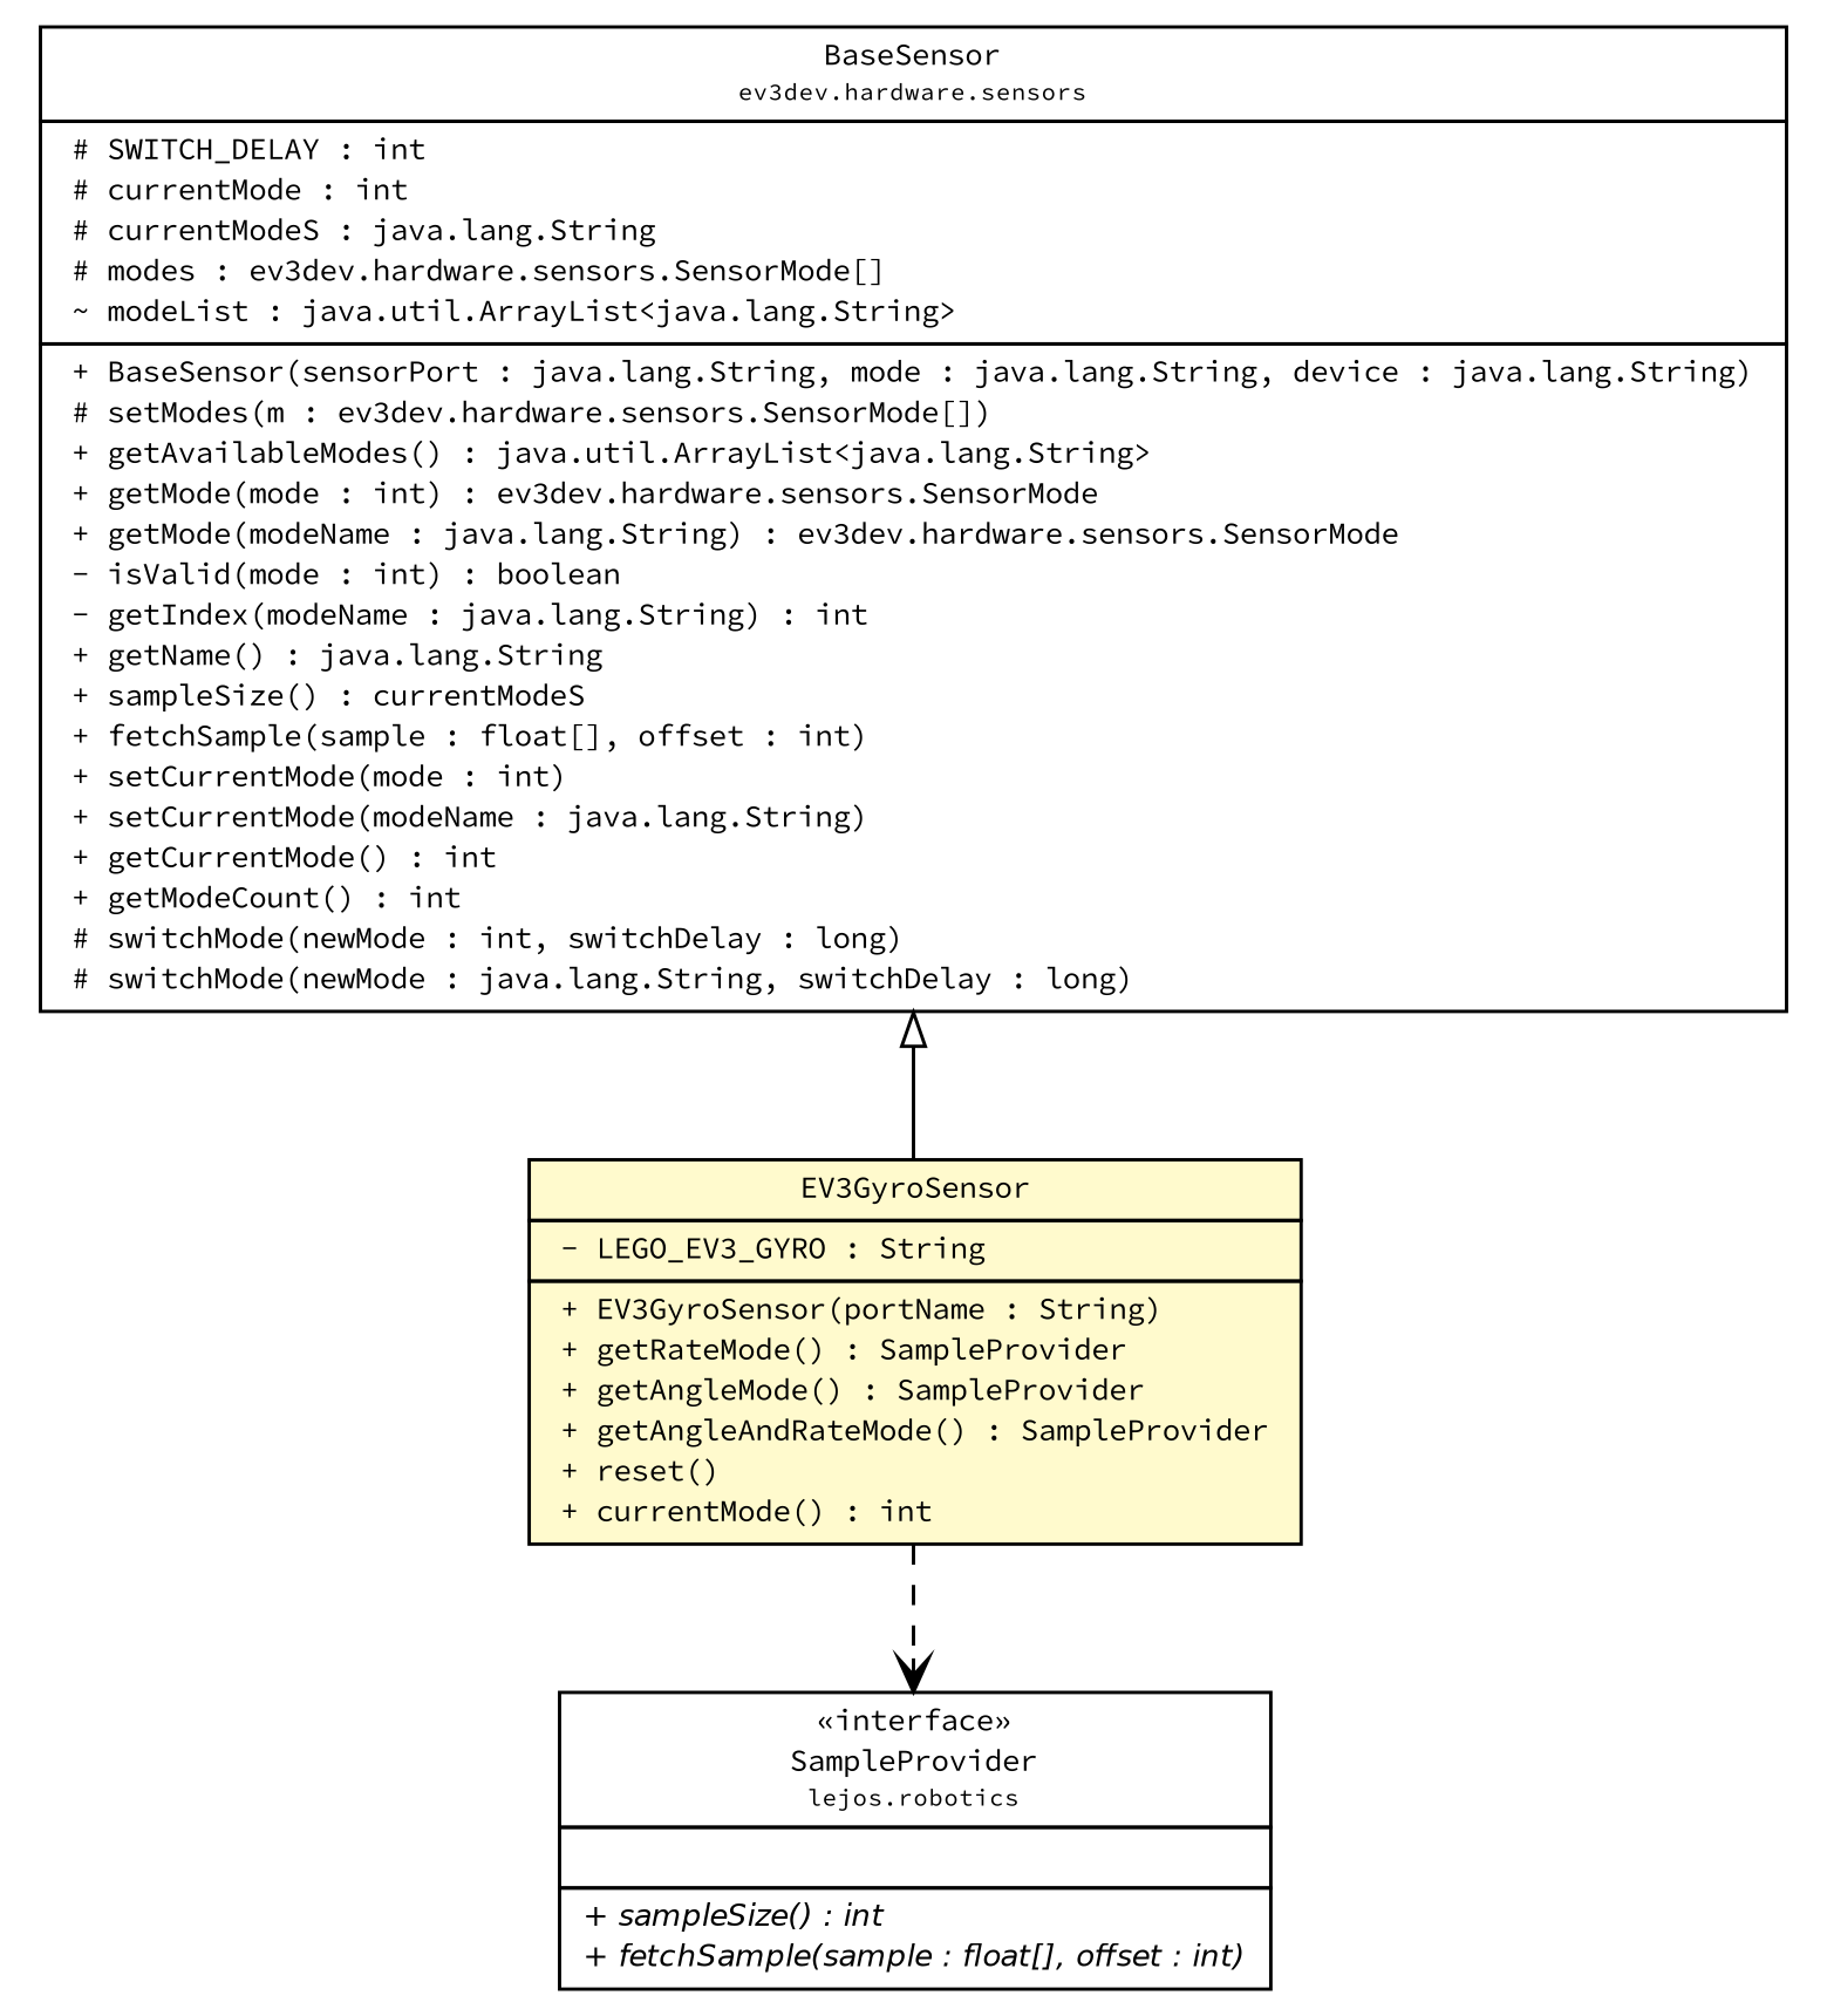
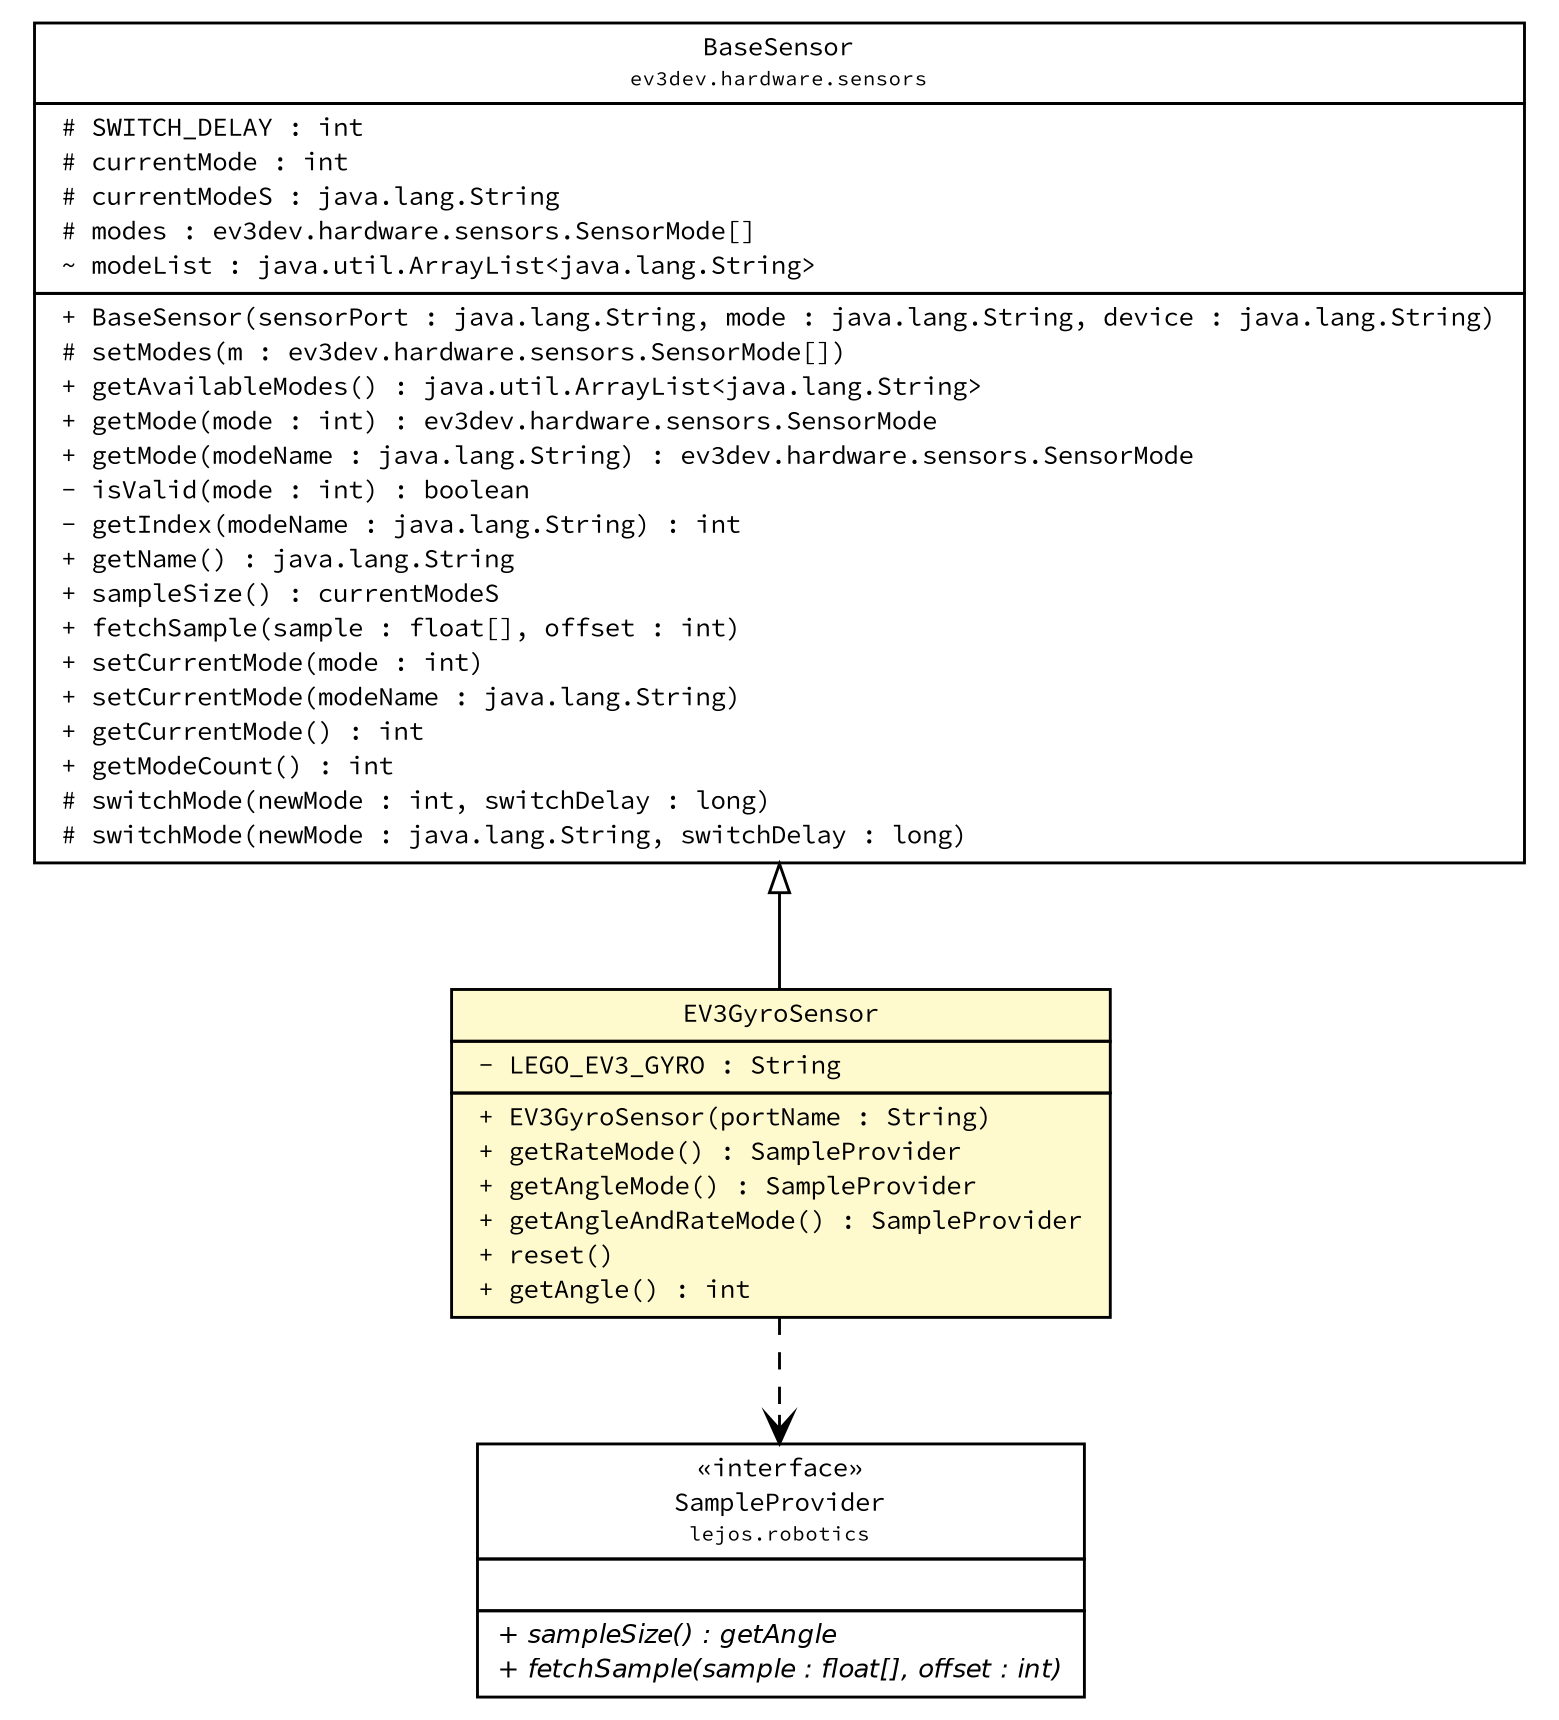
  digraph {
    fontname="Source Code Pro"
    nodesep=0.25
    ranksep=0.5
    node [fontcolor=black fontname="Source Code Pro" fontsize=9.0 shape=plaintext]
    edge [fontname="Source Code Pro" headport=p labelfontname=Helvetica labelfontsize=10 tailport=p]
    n1 [label=<<table title="ev3dev.hardware.sensors.BaseSensor" border="0" cellborder="1" cellspacing="0" cellpadding="2" port="p" href="../BaseSensor.html"> 		<tr><td><table border="0" cellspacing="0" cellpadding="1"> <tr><td align="center" balign="center"> BaseSensor </td></tr> <tr><td align="center" balign="center"><font point-size="7.0"> ev3dev.hardware.sensors </font></td></tr> 		</table></td></tr> 		<tr><td><table border="0" cellspacing="0" cellpadding="1"> <tr><td align="left" balign="left"> # SWITCH_DELAY : int </td></tr> <tr><td align="left" balign="left"> # currentMode : int </td></tr> <tr><td align="left" balign="left"> # currentModeS : java.lang.String </td></tr> <tr><td align="left" balign="left"> # modes : ev3dev.hardware.sensors.SensorMode[] </td></tr> <tr><td align="left" balign="left"> ~ modeList : java.util.ArrayList&lt;java.lang.String&gt; </td></tr> 		</table></td></tr> 		<tr><td><table border="0" cellspacing="0" cellpadding="1"> <tr><td align="left" balign="left"> + BaseSensor(sensorPort : java.lang.String, mode : java.lang.String, device : java.lang.String) </td></tr> <tr><td align="left" balign="left"> # setModes(m : ev3dev.hardware.sensors.SensorMode[]) </td></tr> <tr><td align="left" balign="left"> + getAvailableModes() : java.util.ArrayList&lt;java.lang.String&gt; </td></tr> <tr><td align="left" balign="left"> + getMode(mode : int) : ev3dev.hardware.sensors.SensorMode </td></tr> <tr><td align="left" balign="left"> + getMode(modeName : java.lang.String) : ev3dev.hardware.sensors.SensorMode </td></tr> <tr><td align="left" balign="left"> - isValid(mode : int) : boolean </td></tr> <tr><td align="left" balign="left"> - getIndex(modeName : java.lang.String) : int </td></tr> <tr><td align="left" balign="left"> + getName() : java.lang.String </td></tr> <tr><td align="left" balign="left"> + sampleSize() : currentModeS </td></tr> <tr><td align="left" balign="left"> + fetchSample(sample : float[], offset : int) </td></tr> <tr><td align="left" balign="left"> + setCurrentMode(mode : int) </td></tr> <tr><td align="left" balign="left"> + setCurrentMode(modeName : java.lang.String) </td></tr> <tr><td align="left" balign="left"> + getCurrentMode() : int </td></tr> <tr><td align="left" balign="left"> + getModeCount() : int </td></tr> <tr><td align="left" balign="left"> # switchMode(newMode : int, switchDelay : long) </td></tr> <tr><td align="left" balign="left"> # switchMode(newMode : java.lang.String, switchDelay : long) </td></tr> 		</table></td></tr> 		</table>>]
-   n2 [label=<<table title="ev3dev.hardware.sensors.ev3.EV3GyroSensor" border="0" cellborder="1" cellspacing="0" cellpadding="2" port="p" bgcolor="lemonChiffon" href="./EV3GyroSensor.html"> 		<tr><td><table border="0" cellspacing="0" cellpadding="1"> <tr><td align="center" balign="center"> EV3GyroSensor </td></tr> 		</table></td></tr> 		<tr><td><table border="0" cellspacing="0" cellpadding="1"> <tr><td align="left" balign="left"> - LEGO_EV3_GYRO : String </td></tr> 		</table></td></tr> 		<tr><td><table border="0" cellspacing="0" cellpadding="1"> <tr><td align="left" balign="left"> + EV3GyroSensor(portName : String) </td></tr> <tr><td align="left" balign="left"> + getRateMode() : SampleProvider </td></tr> <tr><td align="left" balign="left"> + getAngleMode() : SampleProvider </td></tr> <tr><td align="left" balign="left"> + getAngleAndRateMode() : SampleProvider </td></tr> <tr><td align="left" balign="left"> + reset() </td></tr> <tr><td align="left" balign="left"> + currentMode() : int </td></tr> 		</table></td></tr> 		</table>>]
-   n3 [label=<<table title="lejos.robotics.SampleProvider" border="0" cellborder="1" cellspacing="0" cellpadding="2" port="p" href="../../../../lejos/robotics/SampleProvider.html"> 		<tr><td><table border="0" cellspacing="0" cellpadding="1"> <tr><td align="center" balign="center"> &#171;interface&#187; </td></tr> <tr><td align="center" balign="center"> SampleProvider </td></tr> <tr><td align="center" balign="center"><font point-size="7.0"> lejos.robotics </font></td></tr> 		</table></td></tr> 		<tr><td><table border="0" cellspacing="0" cellpadding="1"> <tr><td align="left" balign="left">  </td></tr> 		</table></td></tr> 		<tr><td><table border="0" cellspacing="0" cellpadding="1"> <tr><td align="left" balign="left"><font face="Helvetica-Oblique" point-size="9.0"> + sampleSize() : int </font></td></tr> <tr><td align="left" balign="left"><font face="Helvetica-Oblique" point-size="9.0"> + fetchSample(sample : float[], offset : int) </font></td></tr> 		</table></td></tr> 		</table>>]
+   n2 [label=<<table title="ev3dev.hardware.sensors.ev3.EV3GyroSensor" border="0" cellborder="1" cellspacing="0" cellpadding="2" port="p" bgcolor="lemonChiffon" href="./EV3GyroSensor.html"> 		<tr><td><table border="0" cellspacing="0" cellpadding="1"> <tr><td align="center" balign="center"> EV3GyroSensor </td></tr> 		</table></td></tr> 		<tr><td><table border="0" cellspacing="0" cellpadding="1"> <tr><td align="left" balign="left"> - LEGO_EV3_GYRO : String </td></tr> 		</table></td></tr> 		<tr><td><table border="0" cellspacing="0" cellpadding="1"> <tr><td align="left" balign="left"> + EV3GyroSensor(portName : String) </td></tr> <tr><td align="left" balign="left"> + getRateMode() : SampleProvider </td></tr> <tr><td align="left" balign="left"> + getAngleMode() : SampleProvider </td></tr> <tr><td align="left" balign="left"> + getAngleAndRateMode() : SampleProvider </td></tr> <tr><td align="left" balign="left"> + reset() </td></tr> <tr><td align="left" balign="left"> + getAngle() : int </td></tr> 		</table></td></tr> 		</table>>]
+   n3 [label=<<table title="lejos.robotics.SampleProvider" border="0" cellborder="1" cellspacing="0" cellpadding="2" port="p" href="../../../../lejos/robotics/SampleProvider.html"> 		<tr><td><table border="0" cellspacing="0" cellpadding="1"> <tr><td align="center" balign="center"> &#171;interface&#187; </td></tr> <tr><td align="center" balign="center"> SampleProvider </td></tr> <tr><td align="center" balign="center"><font point-size="7.0"> lejos.robotics </font></td></tr> 		</table></td></tr> 		<tr><td><table border="0" cellspacing="0" cellpadding="1"> <tr><td align="left" balign="left">  </td></tr> 		</table></td></tr> 		<tr><td><table border="0" cellspacing="0" cellpadding="1"> <tr><td align="left" balign="left"><font face="Helvetica-Oblique" point-size="9.0"> + sampleSize() : getAngle </font></td></tr> <tr><td align="left" balign="left"><font face="Helvetica-Oblique" point-size="9.0"> + fetchSample(sample : float[], offset : int) </font></td></tr> 		</table></td></tr> 		</table>>]
    n1 -> n2 [arrowtail=empty dir=back fontsize=10]
    n2 -> n3 [arrowhead=open color=black fontcolor=black fontsize=10.0 style=dashed]
  }
